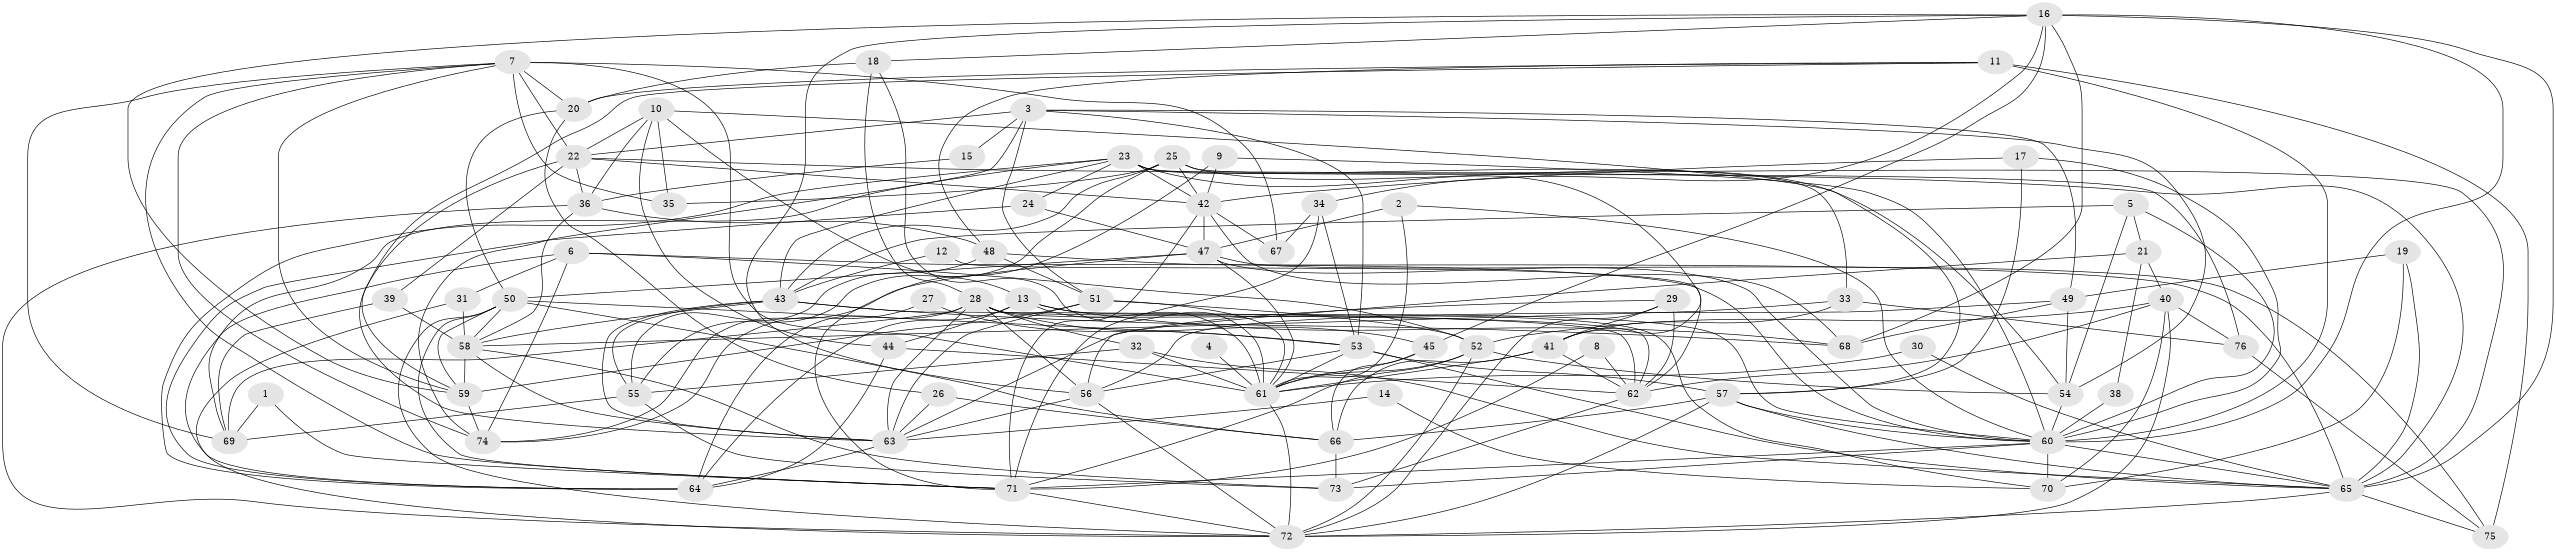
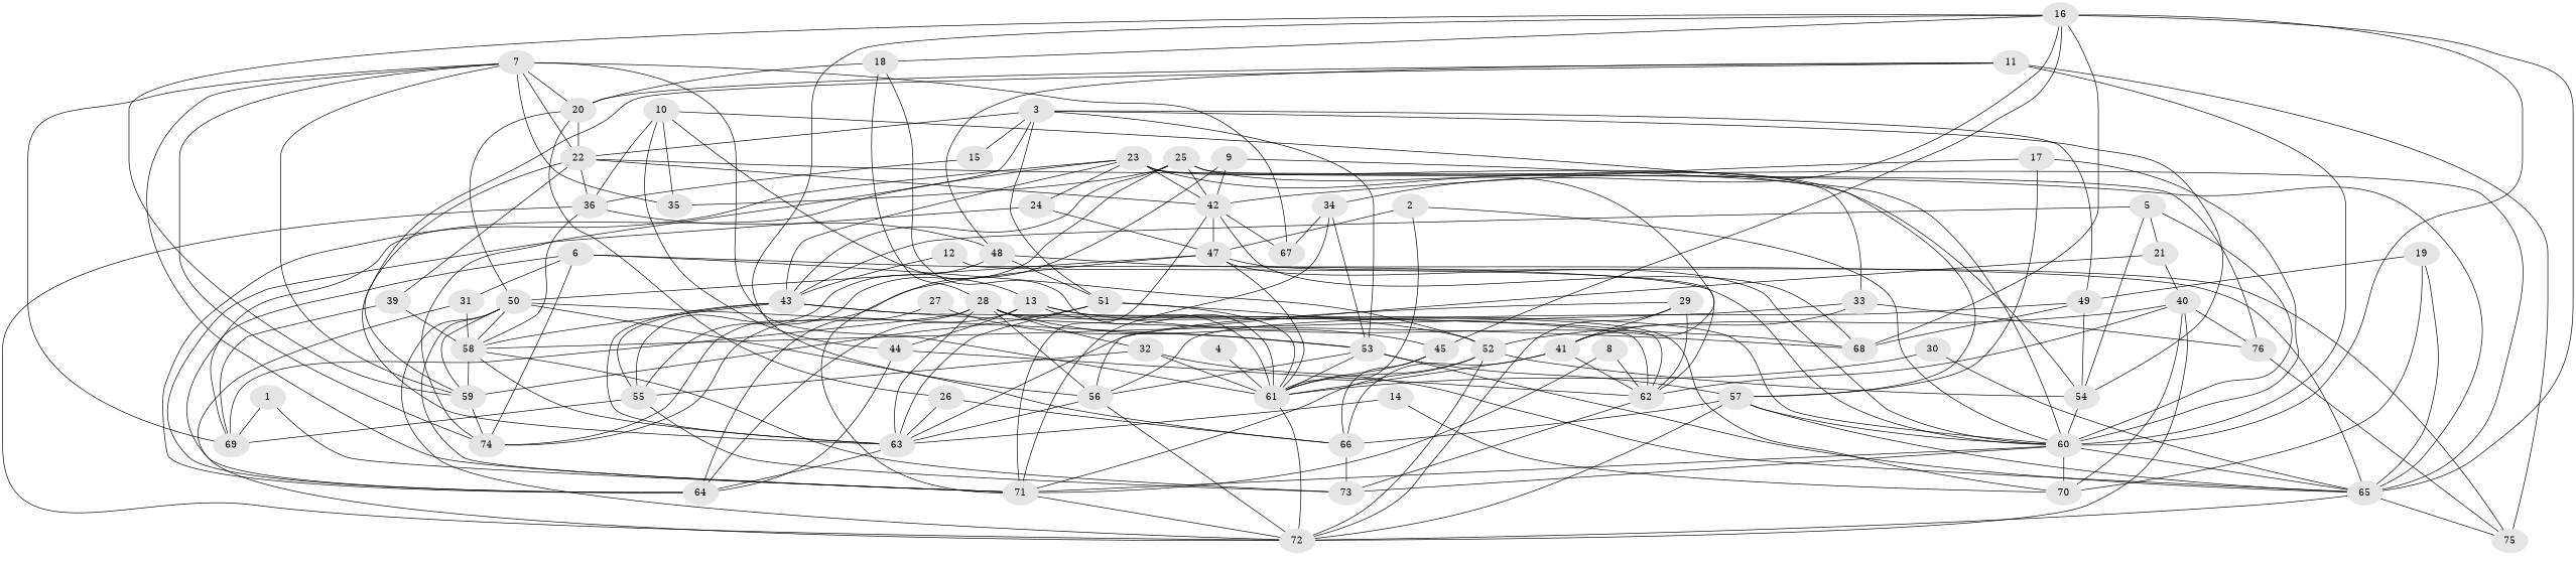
  graph {
    node [color=gray90 style=filled]
    edge [weight=1.0]
    1
    69
    71
    72
    2
    47
    60
    61
    74
    75
    50
    70
    65
    73
    3
    15
    22
    49
    51
    53
    54
    36
    42
    63
    39
    68
    56
    52
    59
    57
    4
    5
    21
    43
-   38
    40
    62
    55
    58
    6
    31
    64
    7
    20
    35
    67
    26
    8
    9
    10
    13
    44
    48
    66
    11
    12
    14
    16
    18
    34
    45
    28
    17
    32
    19
    n66 [label=76]
    23
    24
    33
    41
    25
    27
    29
    30
    1 -- 69
    1 -- 71
    71 -- 72
    2 -- 47
    2 -- 60
    2 -- 61
    47 -- 60
    47 -- 61
    47 -- 74
    47 -- 75
    47 -- 50
    60 -- 71
    60 -- 70
    60 -- 65
    60 -- 73 [weight=2.0]
    61 -- 72
    50 -- 71
    50 -- 72
    50 -- 53
    50 -- 59
    50 -- 58
    50 -- 66
    65 -- 72
    65 -- 75
    3 -- 74
    3 -- 15
    3 -- 22
    3 -- 49
    3 -- 51
    3 -- 53
    3 -- 54
    15 -- 36
    22 -- 65
    22 -- 36
    22 -- 42
    22 -- 63
    22 -- 39
    49 -- 54
    49 -- 68
    49 -- 56
    51 -- 61
    51 -- 63
    51 -- 52
    51 -- 59
    53 -- 61
    53 -- 65
    53 -- 56
    53 -- 57
    54 -- 60
    36 -- 72
    36 -- 58
    36 -- 48
    42 -- 71
    42 -- 47
    42 -- 68
    42 -- 67
    63 -- 64
    39 -- 69
    39 -- 58
    56 -- 72
    56 -- 63
    52 -- 71
    52 -- 72
    52 -- 61
    52 -- 54
    59 -- 74
    57 -- 72
    57 -- 60
    57 -- 65
    57 -- 66
    4 -- 61 [weight=2.0]
    5 -- 60
    5 -- 54
    5 -- 21
    5 -- 43
    21 -- 56
-   21 -- 38
    21 -- 40
    43 -- 63
    43 -- 68
    43 -- 62
    43 -- 55
    43 -- 58
-   38 -- 60
    40 -- 72
    40 -- 70
    40 -- 52
    40 -- 62
    40 -- n66
    62 -- 73
    55 -- 69
    55 -- 73 [weight=2.0]
    58 -- 73
    58 -- 63
    58 -- 59
    6 -- 60
    6 -- 74
    6 -- 52
    6 -- 31
    6 -- 64
    31 -- 72 [weight=2.0]
    31 -- 58
    7 -- 69
    7 -- 71
    7 -- 61
    7 -- 74
    7 -- 22
    7 -- 59
    7 -- 20
    7 -- 35
    7 -- 67
    20 -- 50
-   10 -- 22
+   20 -- 22
    20 -- 26
    26 -- 63
    26 -- 66
    8 -- 71
    8 -- 62
    9 -- 71
    9 -- 60
    9 -- 42
    10 -- 36
    10 -- 57
    10 -- 35
    10 -- 13
    10 -- 44
    13 -- 60
    13 -- 61
    13 -- 68
    13 -- 64
    13 -- 44
    44 -- 62
    44 -- 64
    48 -- 65
    48 -- 51
    48 -- 55
    66 -- 73
    11 -- 60 [weight=3.0]
    11 -- 75
    11 -- 59
    11 -- 20
    11 -- 48
    12 -- 43
    12 -- 62
    14 -- 70
    14 -- 63
    16 -- 60
    16 -- 65
    16 -- 68
    16 -- 56
    16 -- 59
    16 -- 18
    16 -- 34
    16 -- 45
    18 -- 61
    18 -- 20
    18 -- 28
    34 -- 71
    34 -- 53
    34 -- 67
    45 -- 61 [weight=2.0]
    45 -- 66
    28 -- 69
    28 -- 70
    28 -- 63
    28 -- 56
    28 -- 62
    28 -- 64
    28 -- 45
    28 -- 32
    17 -- 60
    17 -- 42
    17 -- 57
    32 -- 61
    32 -- 65
    32 -- 55
    19 -- 70
    19 -- 65
    19 -- 49
    n66 -- 75
    23 -- 69
    23 -- 42
    23 -- 43
    23 -- 64
    23 -- n66 [weight=2.0]
    23 -- 24
    23 -- 33
    23 -- 41
    24 -- 47
    24 -- 64
    33 -- 58
    33 -- n66
    33 -- 41
    41 -- 61
    41 -- 62
    41 -- 66
    25 -- 65
    25 -- 54
    25 -- 42
    25 -- 43
    25 -- 55
    25 -- 35
    27 -- 74
    27 -- 53
    29 -- 72
    29 -- 63
    29 -- 62
    29 -- 41
    30 -- 61
    30 -- 65
  }
